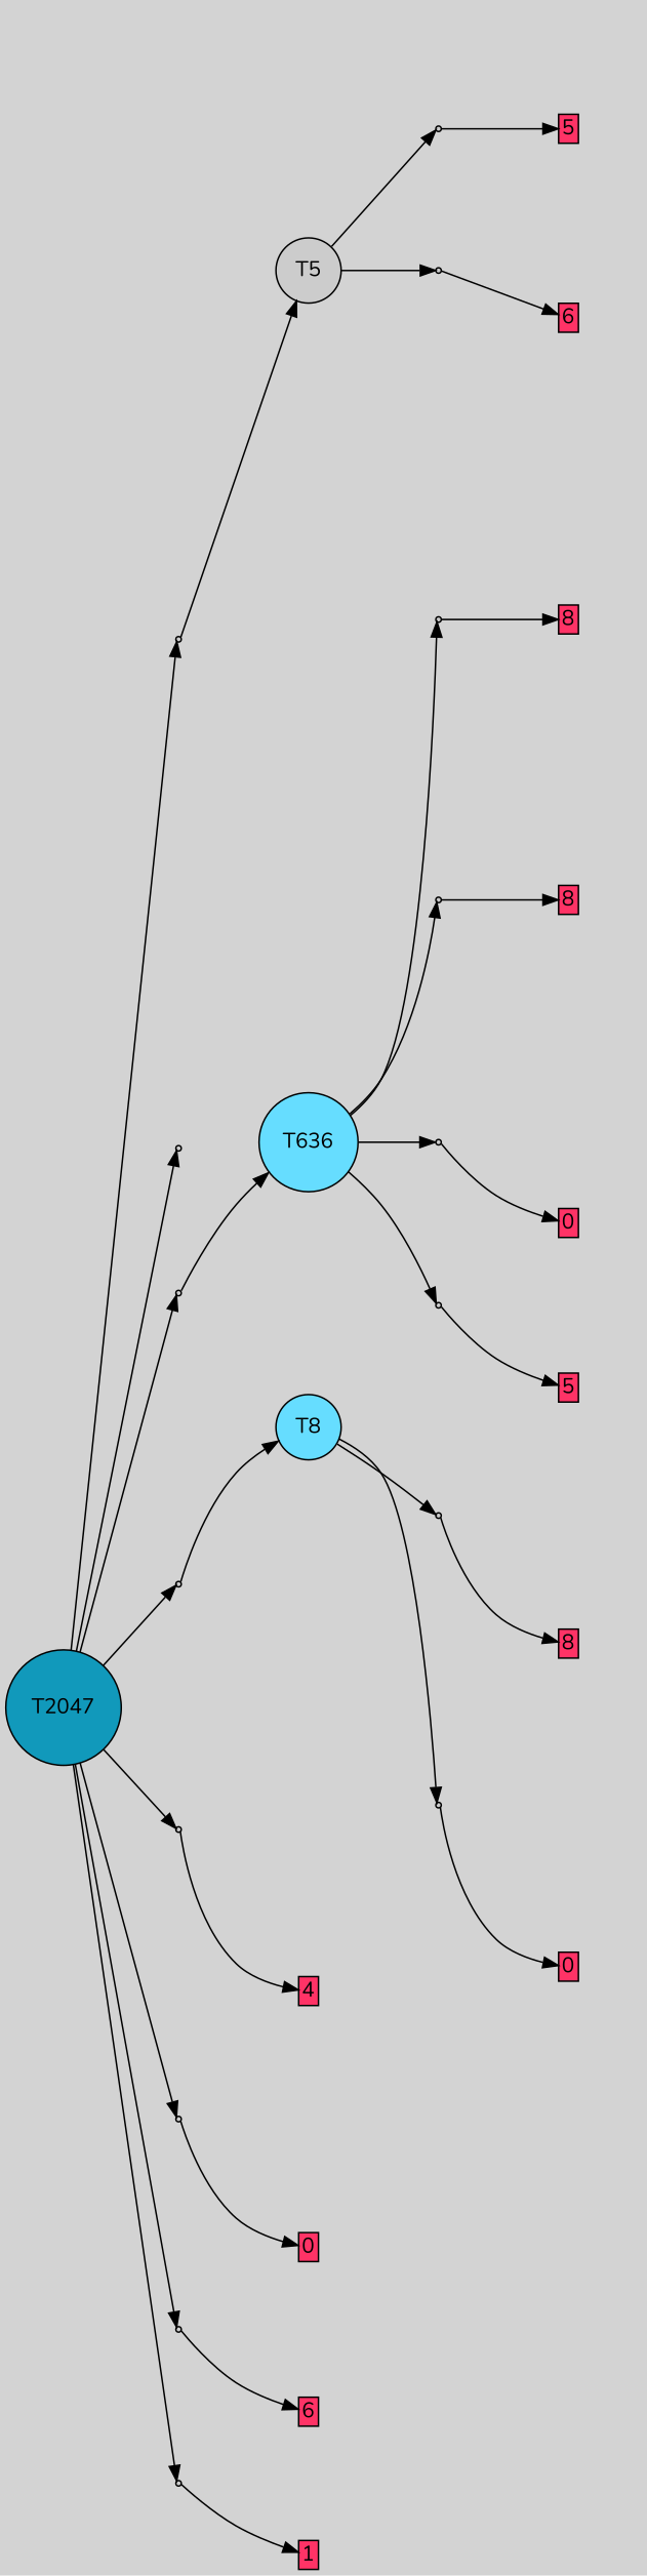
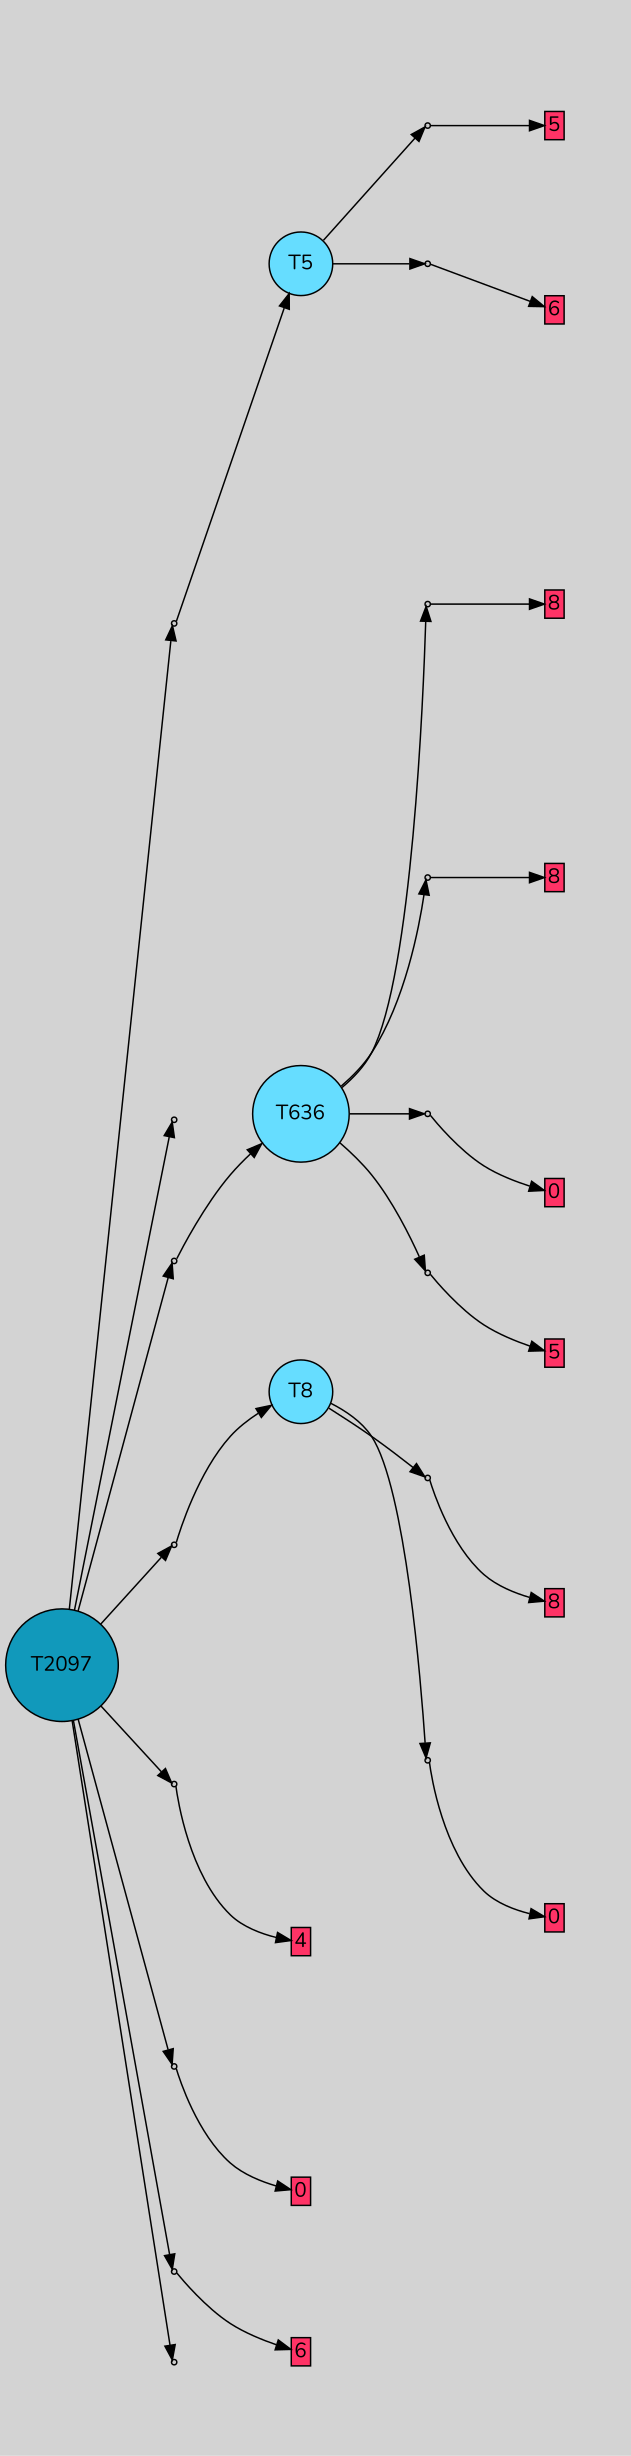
  digraph {
    bgcolor=lightgray
    fontname=Nunito
    rankdir=LR
    node [fontname=Nunito shape=box style=filled]
    edge [fontname=Nunito]
-   T2047 [fillcolor="#1199bb" shape=circle]
+   T2047 [fillcolor="#1199bb" shape=circle label=T2097]
    P36475 [fillcolor="#cccccc" shape=point]
    P36476 [fillcolor="#cccccc" shape=point]
    P36477 [fillcolor="#cccccc" shape=point]
    P36478 [fillcolor="#cccccc" shape=point]
    P36479 [fillcolor="#cccccc" shape=point]
    P36480 [fillcolor="#cccccc" shape=point]
    P36481 [fillcolor="#cccccc" shape=point]
    P36482 [fillcolor="#cccccc" shape=point]
-   T5 [fillcolor="#cccccc" shape=circle]
+   T5 [fillcolor="#66ddff" shape=circle]
    P36467 [fillcolor="#cccccc" shape=point]
    P36468 [fillcolor="#cccccc" shape=point]
    n13 [label="4|4&0|4#1|3&#92;n6|2&0|3#3|6&#92;n1|4&2|5#4|3&#92;n" style=invis]
    n14 [fillcolor="#ff3366" height=0 label=5 margin=0.03 width=0]
    n15 [label="1|4&1|4#4|4&#92;n4|2&0|6#2|2&#92;n4|3&3|6#1|7&#92;n5|6&4|0#1|7&#92;n" style=invis]
    n16 [fillcolor="#ff3366" height=0 label=6 margin=0.03 width=0]
    T8 [fillcolor="#66ddff" shape=circle]
    P36469 [fillcolor="#cccccc" shape=point]
    P36470 [fillcolor="#cccccc" shape=point]
    n20 [label="6|3&3|7#0|2&#92;n5|6&2|0#0|2&#92;n0|2&0|0#4|3&#92;n6|2&4|1#1|3&#92;n4|7&2|2#3|4&#92;n5|5&3|2#0|6&#92;n5|0&3|4#1|7&#92;n" style=invis]
    n21 [fillcolor="#ff3366" height=0 label=8 margin=0.03 width=0]
    n22 [label="6|2&4|4#4|7&#92;n4|3&4|4#1|5&#92;n2|6&3|6#4|5&#92;n5|7&0|3#4|6&#92;n1|1&3|4#3|5&#92;n0|1&2|1#2|1&#92;n5|1&4|2#4|6&#92;n1|5&3|2#3|0&#92;n4|0&1|6#3|0&#92;n1|0&4|2#4|2&#92;n" style=invis]
    n23 [fillcolor="#ff3366" height=0 label=0 margin=0.03 width=0]
    T636 [fillcolor="#66ddff" shape=circle]
    P36471 [fillcolor="#cccccc" shape=point]
    P36472 [fillcolor="#cccccc" shape=point]
    P36473 [fillcolor="#cccccc" shape=point]
    P36474 [fillcolor="#cccccc" shape=point]
    n29 [label="2|6&3|3#3|0&#92;n0|4&1|4#1|0&#92;n1|4&3|5#3|7&#92;n1|2&1|7#4|4&#92;n2|6&0|6#1|1&#92;n2|7&3|2#2|4&#92;n5|4&2|1#1|6&#92;n4|7&1|0#3|1&#92;n2|0&2|7#3|3&#92;n" style=invis]
    n30 [fillcolor="#ff3366" height=0 label=8 margin=0.03 width=0]
    n31 [label="1|0&3|5#4|6&#92;n1|4&4|5#3|7&#92;n0|5&1|4#3|1&#92;n2|7&3|2#1|0&#92;n5|7&1|1#0|1&#92;n0|5&2|0#3|5&#92;n4|2&4|7#4|4&#92;n3|4&1|2#3|7&#92;n" style=invis]
    n32 [fillcolor="#ff3366" height=0 label=8 margin=0.03 width=0]
    n33 [label="6|2&4|4#4|7&#92;n4|3&4|4#1|5&#92;n2|6&3|6#4|5&#92;n5|7&4|3#4|6&#92;n5|1&4|2#4|6&#92;n0|1&2|1#2|1&#92;n1|1&3|4#3|5&#92;n1|5&3|2#3|0&#92;n4|0&1|6#3|0&#92;n1|0&4|2#4|2&#92;n" style=invis]
    n34 [fillcolor="#ff3366" height=0 label=0 margin=0.03 width=0]
    n35 [label="1|4&2|5#4|3&#92;n6|2&0|3#3|6&#92;n4|4&1|4#1|3&#92;n" style=invis]
    n36 [fillcolor="#ff3366" height=0 label=5 margin=0.03 width=0]
    n37 [label="6|0&1|5#3|3&#92;n2|7&1|4#4|3&#92;n3|2&0|1#0|3&#92;n0|6&4|7#3|1&#92;n0|6&1|7#4|1&#92;n3|6&4|0#4|1&#92;n4|7&1|6#0|7&#92;n6|3&3|1#1|7&#92;n1|6&0|4#3|7&#92;n0|0&2|2#4|5&#92;n" style=invis]
    n38 [label="6|2&4|5#0|0&#92;n2|0&1|4#3|5&#92;n" style=invis]
    n39 [label="4|3&2|2#1|3&#92;n6|7&3|3#2|7&#92;n4|2&4|7#4|4&#92;n5|7&1|1#0|6&#92;n1|4&4|5#3|7&#92;n2|7&3|2#1|3&#92;n" style=invis]
    n40 [label="2|1&2|7#2|1&#92;n3|4&1|1#1|4&#92;n5|5&3|2#2|0&#92;n4|0&1|5#4|2&#92;n6|3&4|3#1|6&#92;n2|3&4|5#2|7&#92;n1|4&2|7#1|6&#92;n2|0&1|4#3|7&#92;n" style=invis]
    n41 [label="4|2&0|4#0|6&#92;n2|3&3|7#4|3&#92;n5|4&3|0#3|0&#92;n6|2&4|4#2|6&#92;n6|1&4|4#1|6&#92;n2|0&2|7#3|1&#92;n2|0&0|2#3|3&#92;n2|3&2|6#0|6&#92;n6|7&4|6#2|1&#92;n5|7&0|6#2|2&#92;n" style=invis]
    n42 [fillcolor="#ff3366" height=0 label=4 margin=0.03 width=0]
    n43 [label="6|2&4|4#4|7&#92;n5|1&3|2#1|6&#92;n1|1&3|4#1|5&#92;n4|3&4|4#1|5&#92;n4|0&1|6#3|0&#92;n0|5&4|4#3|2&#92;n2|5&3|6#4|5&#92;n" style=invis]
    n44 [fillcolor="#ff3366" height=0 label=0 margin=0.03 width=0]
    n45 [label="0|4&3|5#4|4&#92;n5|7&0|4#2|2&#92;n3|7&4|4#4|3&#92;n" style=invis]
    n46 [fillcolor="#ff3366" height=0 label=6 margin=0.03 width=0]
    n47 [label="3|7&0|0#3|0&#92;n2|0&1|7#3|0&#92;n" style=invis]
-   n48 [fillcolor="#ff3366" height=0 label=1 margin=0.03 width=0]
    subgraph sub_1 {
      rank=same
      T2047
    }
    T2047 -> P36475
    T2047 -> P36476
    T2047 -> P36477
    T2047 -> P36478
    T2047 -> P36479
    T2047 -> P36480
    T2047 -> P36481
    T2047 -> P36482
    P36475 -> T5
    P36475 -> n37 [style=invis]
    P36476 -> n38 [style=invis]
    P36477 -> T636
    P36477 -> n39 [style=invis]
    P36478 -> T8
    P36478 -> n40 [style=invis]
    P36479 -> n41 [style=invis]
    P36479 -> n42
    P36480 -> n43 [style=invis]
    P36480 -> n44
    P36481 -> n45 [style=invis]
    P36481 -> n46
    P36482 -> n47 [style=invis]
-   P36482 -> n48
    T5 -> P36467
    T5 -> P36468
    P36467 -> n13 [style=invis]
    P36467 -> n14
    P36468 -> n15 [style=invis]
    P36468 -> n16
    T8 -> P36469
    T8 -> P36470
    P36469 -> n20 [style=invis]
    P36469 -> n21
    P36470 -> n22 [style=invis]
    P36470 -> n23
    T636 -> P36471
    T636 -> P36472
    T636 -> P36473
    T636 -> P36474
    P36471 -> n29 [style=invis]
    P36471 -> n30
    P36472 -> n31 [style=invis]
    P36472 -> n32
    P36473 -> n33 [style=invis]
    P36473 -> n34
    P36474 -> n35 [style=invis]
    P36474 -> n36
  }
